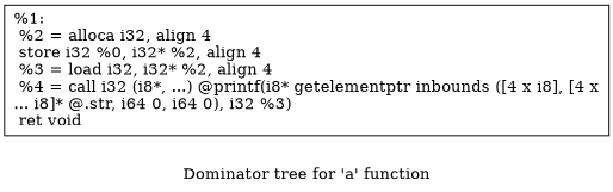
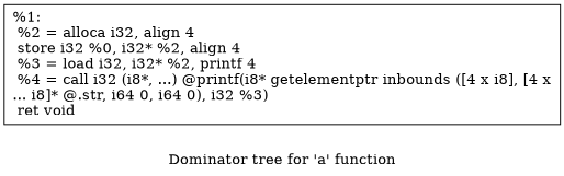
  digraph {
    label="Dominator tree for 'a' function"
-   n1 [label="{%1:\l  %2 = alloca i32, align 4\l  store i32 %0, i32* %2, align 4\l  %3 = load i32, i32* %2, align 4\l  %4 = call i32 (i8*, ...) @printf(i8* getelementptr inbounds ([4 x i8], [4 x\l... i8]* @.str, i64 0, i64 0), i32 %3)\l  ret void\l}" shape=record]
+   n1 [label="{%1:\l  %2 = alloca i32, align 4\l  store i32 %0, i32* %2, align 4\l  %3 = load i32, i32* %2, printf 4\l  %4 = call i32 (i8*, ...) @printf(i8* getelementptr inbounds ([4 x i8], [4 x\l... i8]* @.str, i64 0, i64 0), i32 %3)\l  ret void\l}" shape=record]
  }
